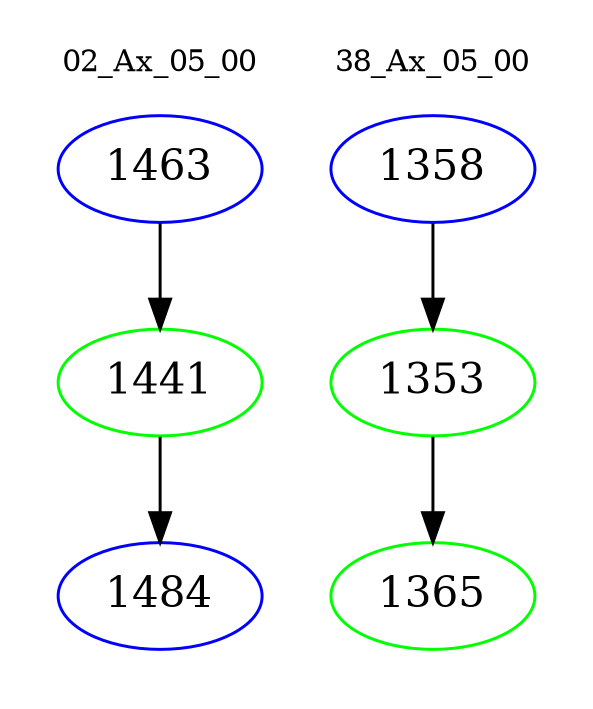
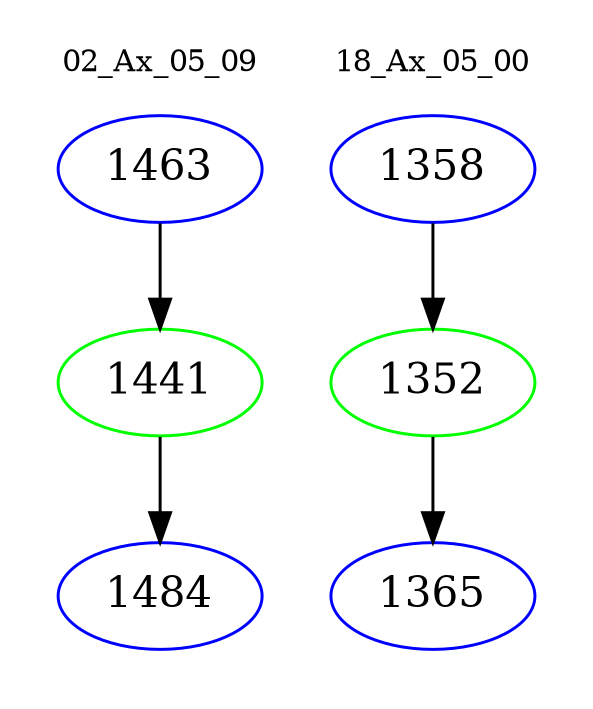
  digraph {
    node [color=blue]
    edge [color=black]
    n1 [label=1463]
    n2 [color=green label=1441]
    n3 [label=1484]
    n4 [label=1358]
-   n5 [color=green label=1353]
-   n6 [color=green label=1365]
+   n5 [color=green label=1352]
+   n6 [label=1365]
    subgraph cluster_1 {
      color=white
      fontsize=10
-     label="02_Ax_05_00"
+     label="02_Ax_05_09"
      n1
      n2
      n3
    }
    subgraph cluster_2 {
      color=white
      fontsize=10
-     label="38_Ax_05_00"
+     label="18_Ax_05_00"
      n4
      n5
      n6
    }
    n1 -> n2
    n2 -> n3
    n4 -> n5
    n5 -> n6
  }
